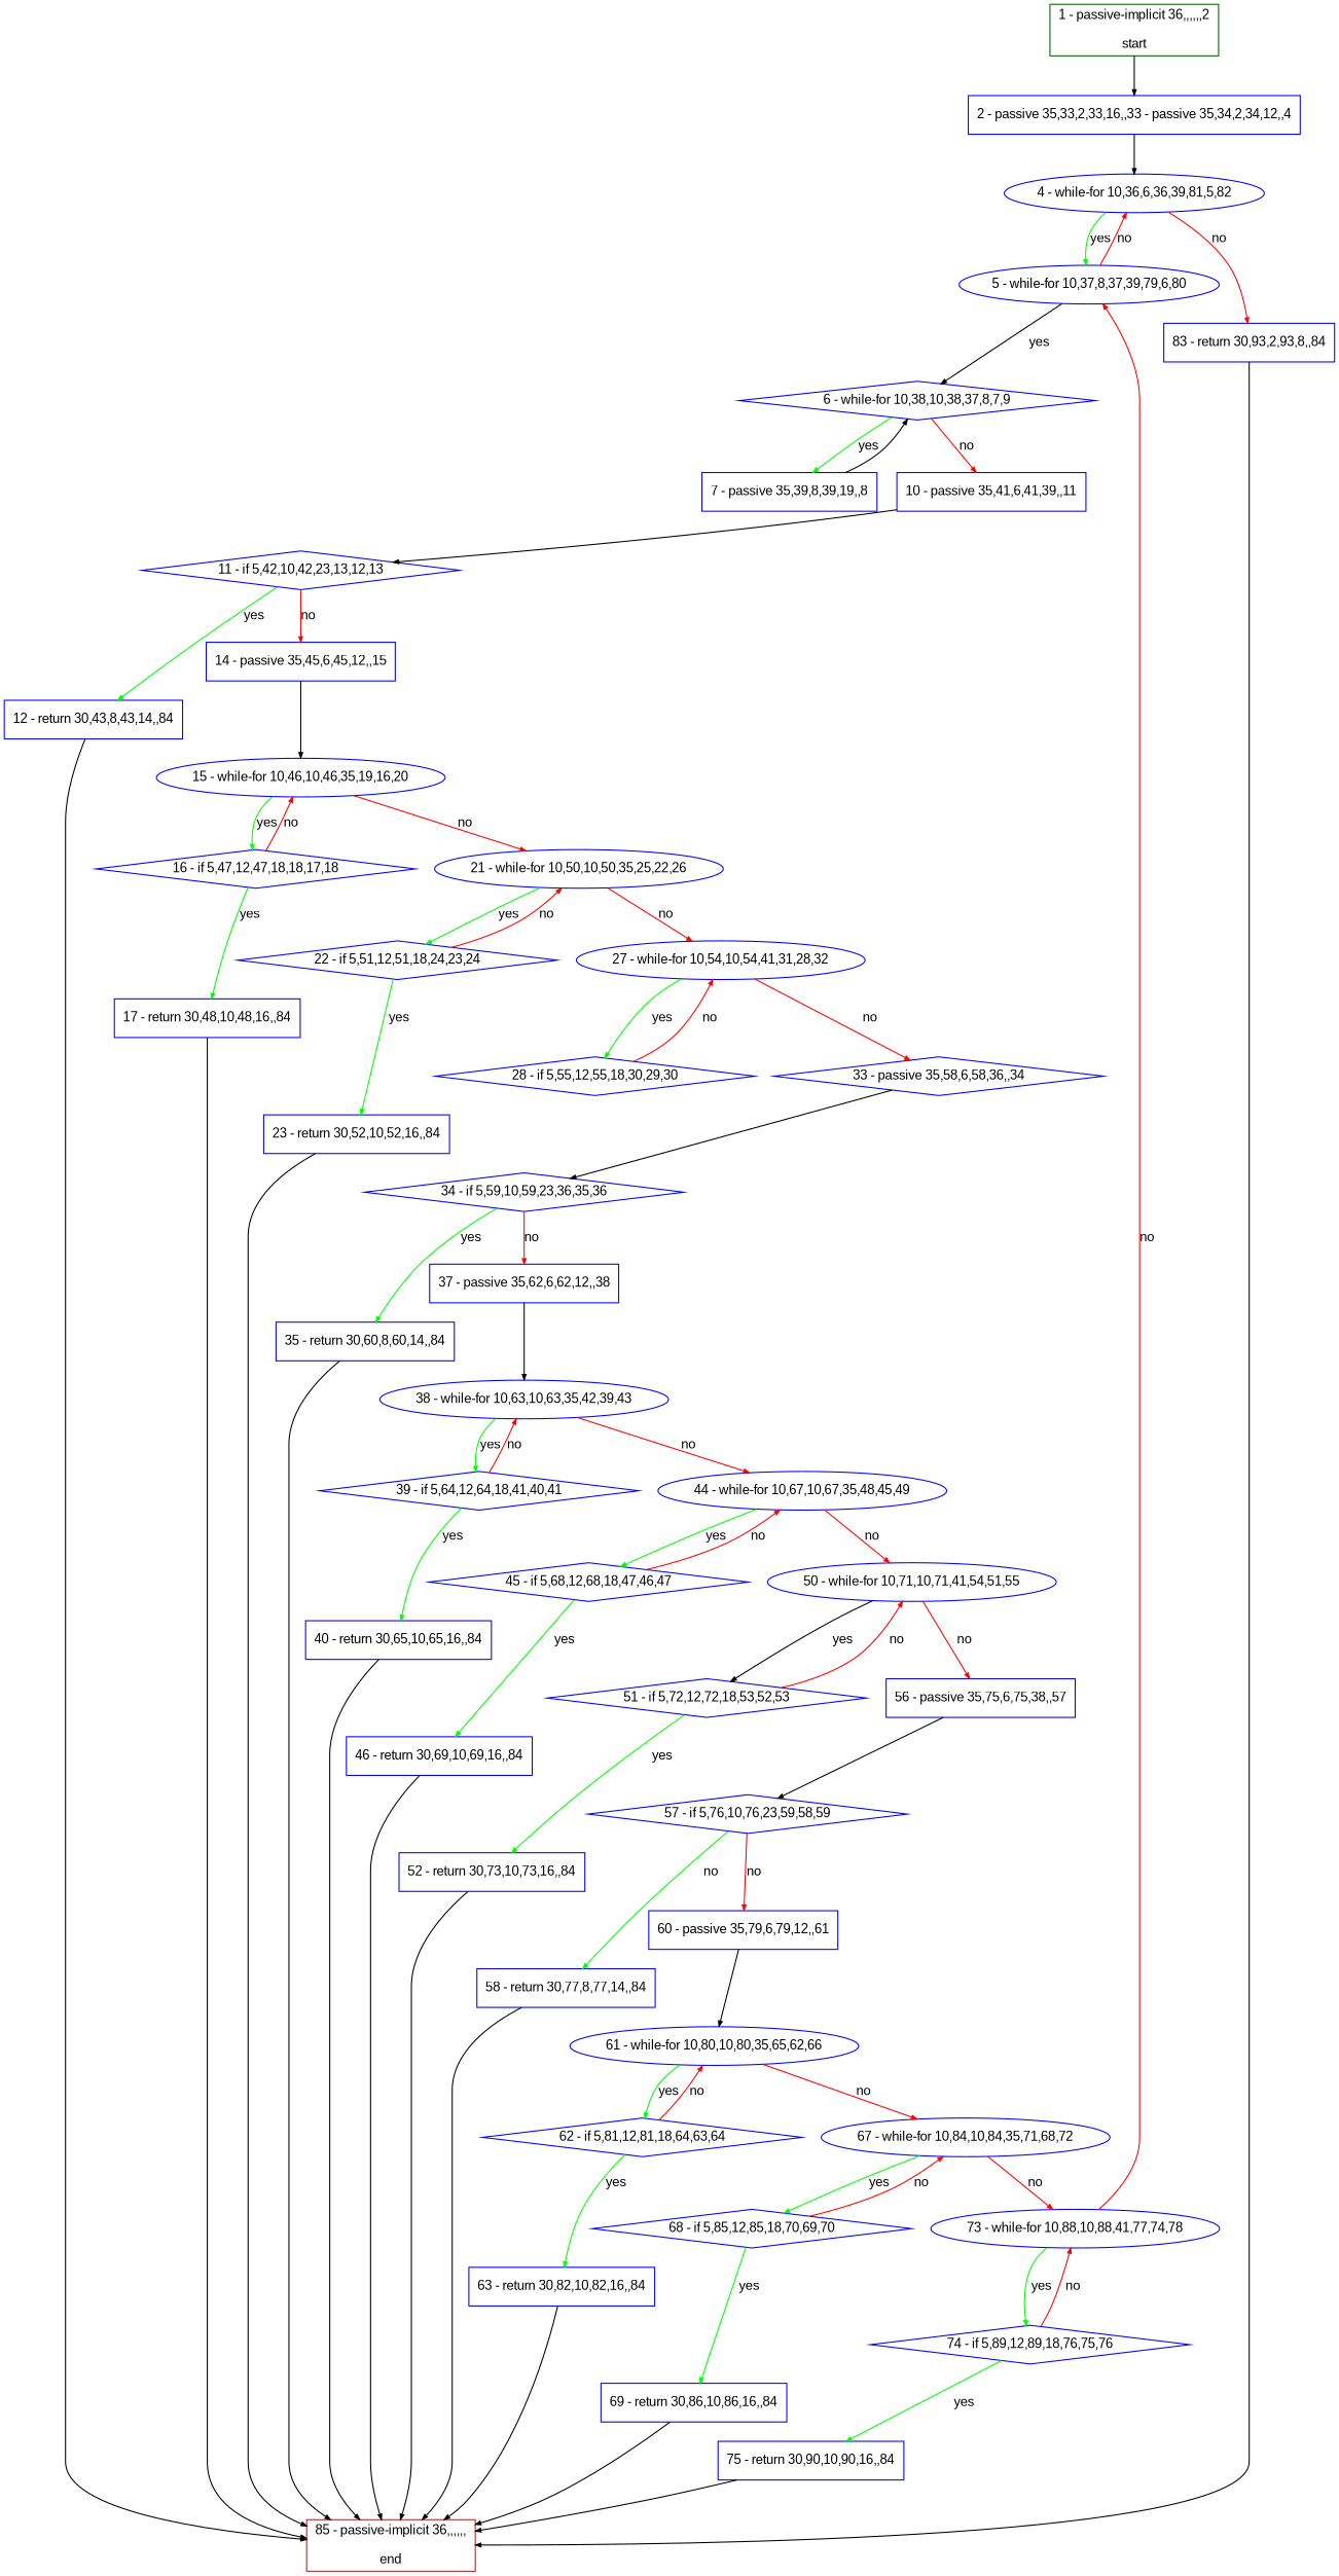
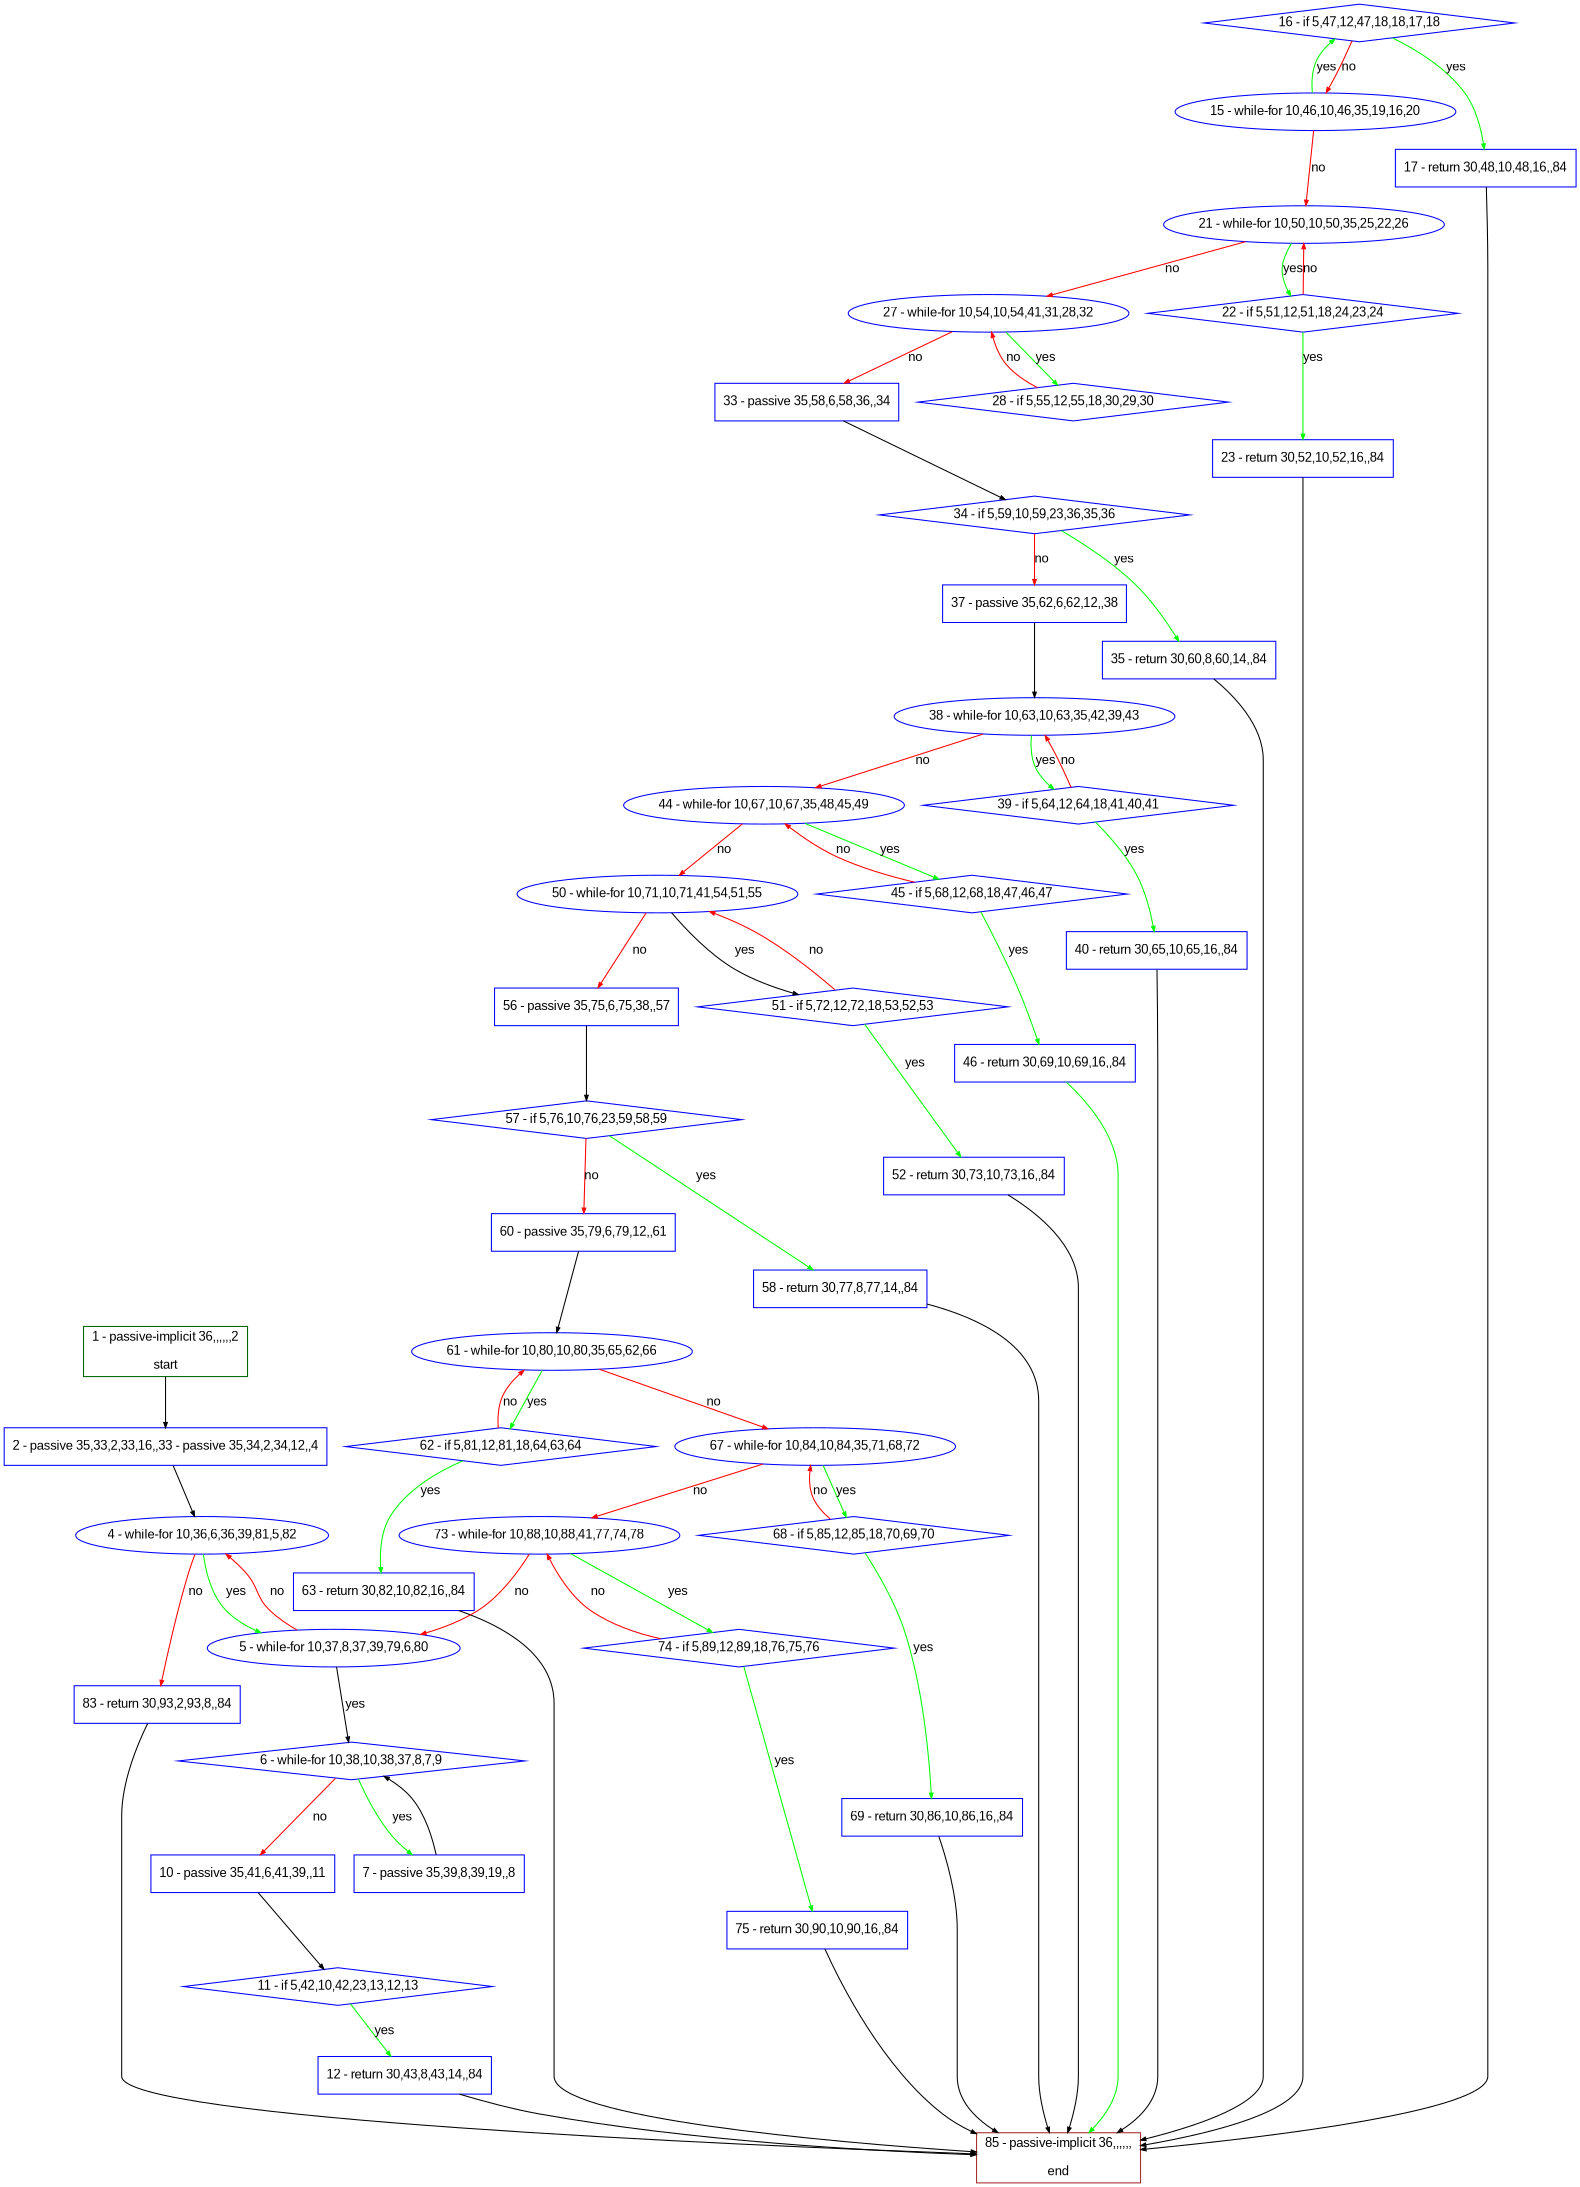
  digraph {
    bgcolor=white
    compound=true
    fillcolor="#FFFFCC"
    fontname=Arial
    fontsize=12
    pack=true
    packmode=clust
    style="rounded,filled"
    node [color="#0000ff" compound=true fillcolor="#ffffff" fixedsize=false fontname=Arial fontsize=12 node_initialized=no shape=box style=filled]
    edge [arrowhead=normal arrowsize=0.5 arrowtail=none color="#ff0000" compound=true dir=forward fontcolor=black fontname=Arial fontsize=12]
    n1 [label="2 - passive 35,33,2,33,16,,33 - passive 35,34,2,34,12,,4"]
    n2 [label="4 - while-for 10,36,6,36,39,81,5,82" shape=oval]
    n3 [label="5 - while-for 10,37,8,37,39,79,6,80" shape=oval]
    n4 [label="83 - return 30,93,2,93,8,,84"]
    n5 [color="#006400" label="1 - passive-implicit 36,,,,,,2\n\nstart"]
    n6 [label="6 - while-for 10,38,10,38,37,8,7,9" shape=diamond]
    n7 [color="#a52a2a" label="85 - passive-implicit 36,,,,,,\n\nend"]
    n8 [label="7 - passive 35,39,8,39,19,,8"]
    n9 [label="10 - passive 35,41,6,41,39,,11"]
    n10 [label="11 - if 5,42,10,42,23,13,12,13" shape=diamond]
    n11 [label="12 - return 30,43,8,43,14,,84"]
-   n12 [label="14 - passive 35,45,6,45,12,,15"]
    n13 [label="15 - while-for 10,46,10,46,35,19,16,20" shape=oval]
    n14 [label="16 - if 5,47,12,47,18,18,17,18" shape=diamond]
    n15 [label="21 - while-for 10,50,10,50,35,25,22,26" shape=oval]
    n16 [label="17 - return 30,48,10,48,16,,84"]
    n17 [label="22 - if 5,51,12,51,18,24,23,24" shape=diamond]
    n18 [label="27 - while-for 10,54,10,54,41,31,28,32" shape=oval]
    n19 [label="23 - return 30,52,10,52,16,,84"]
    n20 [label="28 - if 5,55,12,55,18,30,29,30" shape=diamond]
-   n21 [label="33 - passive 35,58,6,58,36,,34" shape=diamond]
+   n21 [label="33 - passive 35,58,6,58,36,,34"]
    n22 [label="34 - if 5,59,10,59,23,36,35,36" shape=diamond]
    n23 [label="35 - return 30,60,8,60,14,,84"]
    n24 [label="37 - passive 35,62,6,62,12,,38"]
    n25 [label="38 - while-for 10,63,10,63,35,42,39,43" shape=oval]
    n26 [label="39 - if 5,64,12,64,18,41,40,41" shape=diamond]
    n27 [label="44 - while-for 10,67,10,67,35,48,45,49" shape=oval]
    n28 [label="40 - return 30,65,10,65,16,,84"]
    n29 [label="45 - if 5,68,12,68,18,47,46,47" shape=diamond]
    n30 [label="50 - while-for 10,71,10,71,41,54,51,55" shape=oval]
    n31 [label="46 - return 30,69,10,69,16,,84"]
    n32 [label="51 - if 5,72,12,72,18,53,52,53" shape=diamond]
    n33 [label="56 - passive 35,75,6,75,38,,57"]
    n34 [label="52 - return 30,73,10,73,16,,84"]
    n35 [label="57 - if 5,76,10,76,23,59,58,59" shape=diamond]
    n36 [label="58 - return 30,77,8,77,14,,84"]
    n37 [label="60 - passive 35,79,6,79,12,,61"]
    n38 [label="61 - while-for 10,80,10,80,35,65,62,66" shape=oval]
    n39 [label="62 - if 5,81,12,81,18,64,63,64" shape=diamond]
    n40 [label="67 - while-for 10,84,10,84,35,71,68,72" shape=oval]
    n41 [label="63 - return 30,82,10,82,16,,84"]
    n42 [label="68 - if 5,85,12,85,18,70,69,70" shape=diamond]
    n43 [label="73 - while-for 10,88,10,88,41,77,74,78" shape=oval]
    n44 [label="69 - return 30,86,10,86,16,,84"]
    n45 [label="74 - if 5,89,12,89,18,76,75,76" shape=diamond]
    n46 [label="75 - return 30,90,10,90,16,,84"]
    n1 -> n2 [color="#000000"]
    n2 -> n3 [color="#00ff00" label=yes]
    n2 -> n4 [label=no]
    n3 -> n2 [label=no]
    n3 -> n6 [color="#000000" label=yes]
    n4 -> n7 [color="#000000"]
    n5 -> n1 [color="#000000"]
    n6 -> n8 [color="#00ff00" label=yes]
    n6 -> n9 [label=no]
    n8 -> n6 [color="#000000"]
    n9 -> n10 [color="#000000"]
    n10 -> n11 [color="#00ff00" label=yes]
-   n10 -> n12 [label=no]
    n11 -> n7 [color="#000000"]
-   n12 -> n13 [color="#000000"]
    n13 -> n14 [color="#00ff00" label=yes]
    n13 -> n15 [label=no]
    n14 -> n13 [label=no]
    n14 -> n16 [color="#00ff00" label=yes]
    n15 -> n17 [color="#00ff00" label=yes]
    n15 -> n18 [label=no]
    n16 -> n7 [color="#000000"]
    n17 -> n15 [label=no]
    n17 -> n19 [color="#00ff00" label=yes]
    n18 -> n20 [color="#00ff00" label=yes]
    n18 -> n21 [label=no]
    n19 -> n7 [color="#000000"]
    n20 -> n18 [label=no]
    n21 -> n22 [color="#000000"]
    n22 -> n23 [color="#00ff00" label=yes]
    n22 -> n24 [label=no]
    n23 -> n7 [color="#000000"]
    n24 -> n25 [color="#000000"]
    n25 -> n26 [color="#00ff00" label=yes]
    n25 -> n27 [label=no]
    n26 -> n25 [label=no]
    n26 -> n28 [color="#00ff00" label=yes]
    n27 -> n29 [color="#00ff00" label=yes]
    n27 -> n30 [label=no]
    n28 -> n7 [color="#000000"]
    n29 -> n27 [label=no]
    n29 -> n31 [color="#00ff00" label=yes]
    n30 -> n32 [color="#000000" label=yes]
    n30 -> n33 [label=no]
-   n31 -> n7 [color="#000000"]
+   n31 -> n7 [color="#00ff00"]
    n32 -> n30 [label=no]
    n32 -> n34 [color="#00ff00" label=yes]
    n33 -> n35 [color="#000000"]
    n34 -> n7 [color="#000000"]
-   n35 -> n36 [color="#00ff00" label=no]
+   n35 -> n36 [color="#00ff00" label=yes]
    n35 -> n37 [label=no]
    n36 -> n7 [color="#000000"]
    n37 -> n38 [color="#000000"]
    n38 -> n39 [color="#00ff00" label=yes]
    n38 -> n40 [label=no]
    n39 -> n38 [label=no]
    n39 -> n41 [color="#00ff00" label=yes]
    n40 -> n42 [color="#00ff00" label=yes]
    n40 -> n43 [label=no]
    n41 -> n7 [color="#000000"]
    n42 -> n40 [label=no]
    n42 -> n44 [color="#00ff00" label=yes]
    n43 -> n3 [label=no]
    n43 -> n45 [color="#00ff00" label=yes]
    n44 -> n7 [color="#000000"]
    n45 -> n43 [label=no]
    n45 -> n46 [color="#00ff00" label=yes]
    n46 -> n7 [color="#000000"]
  }
